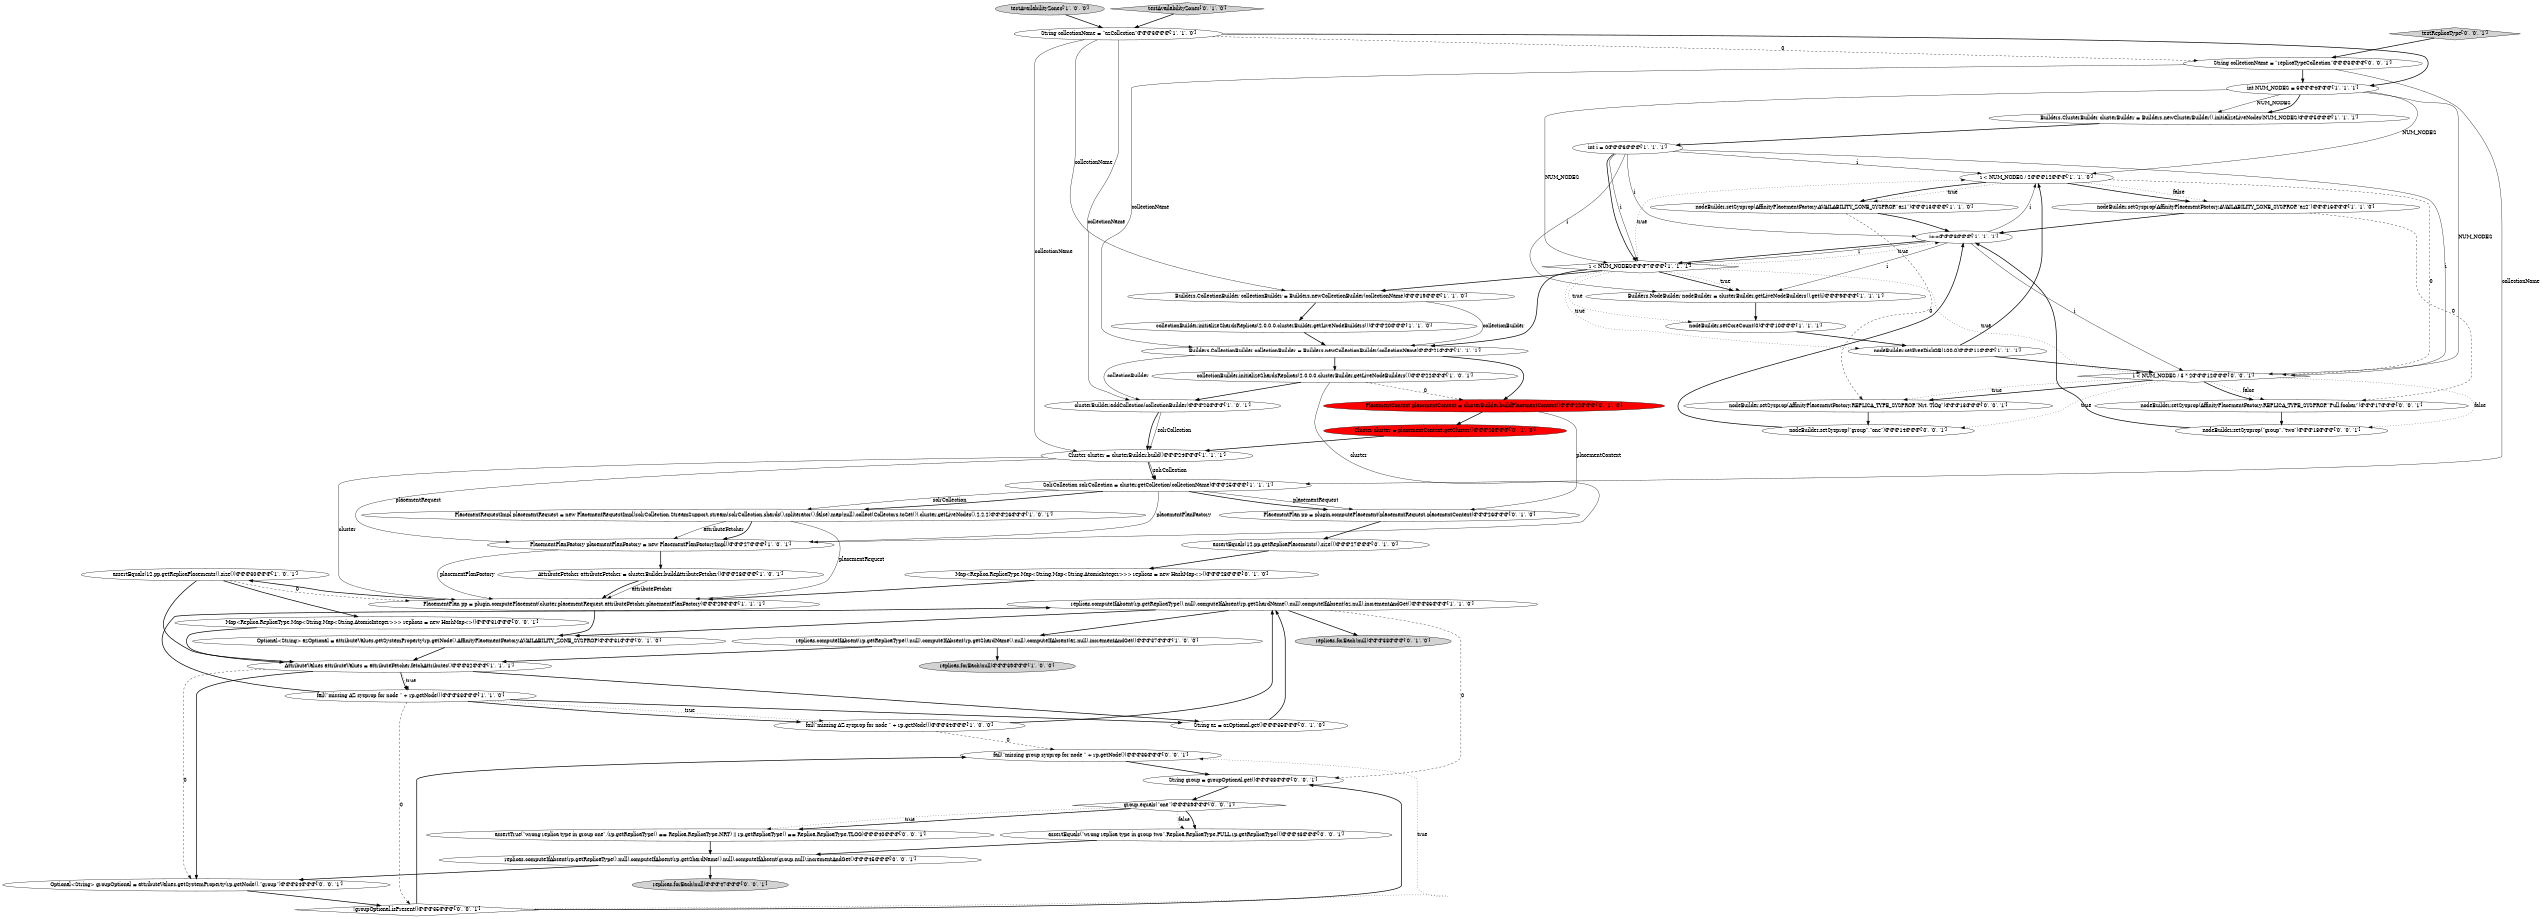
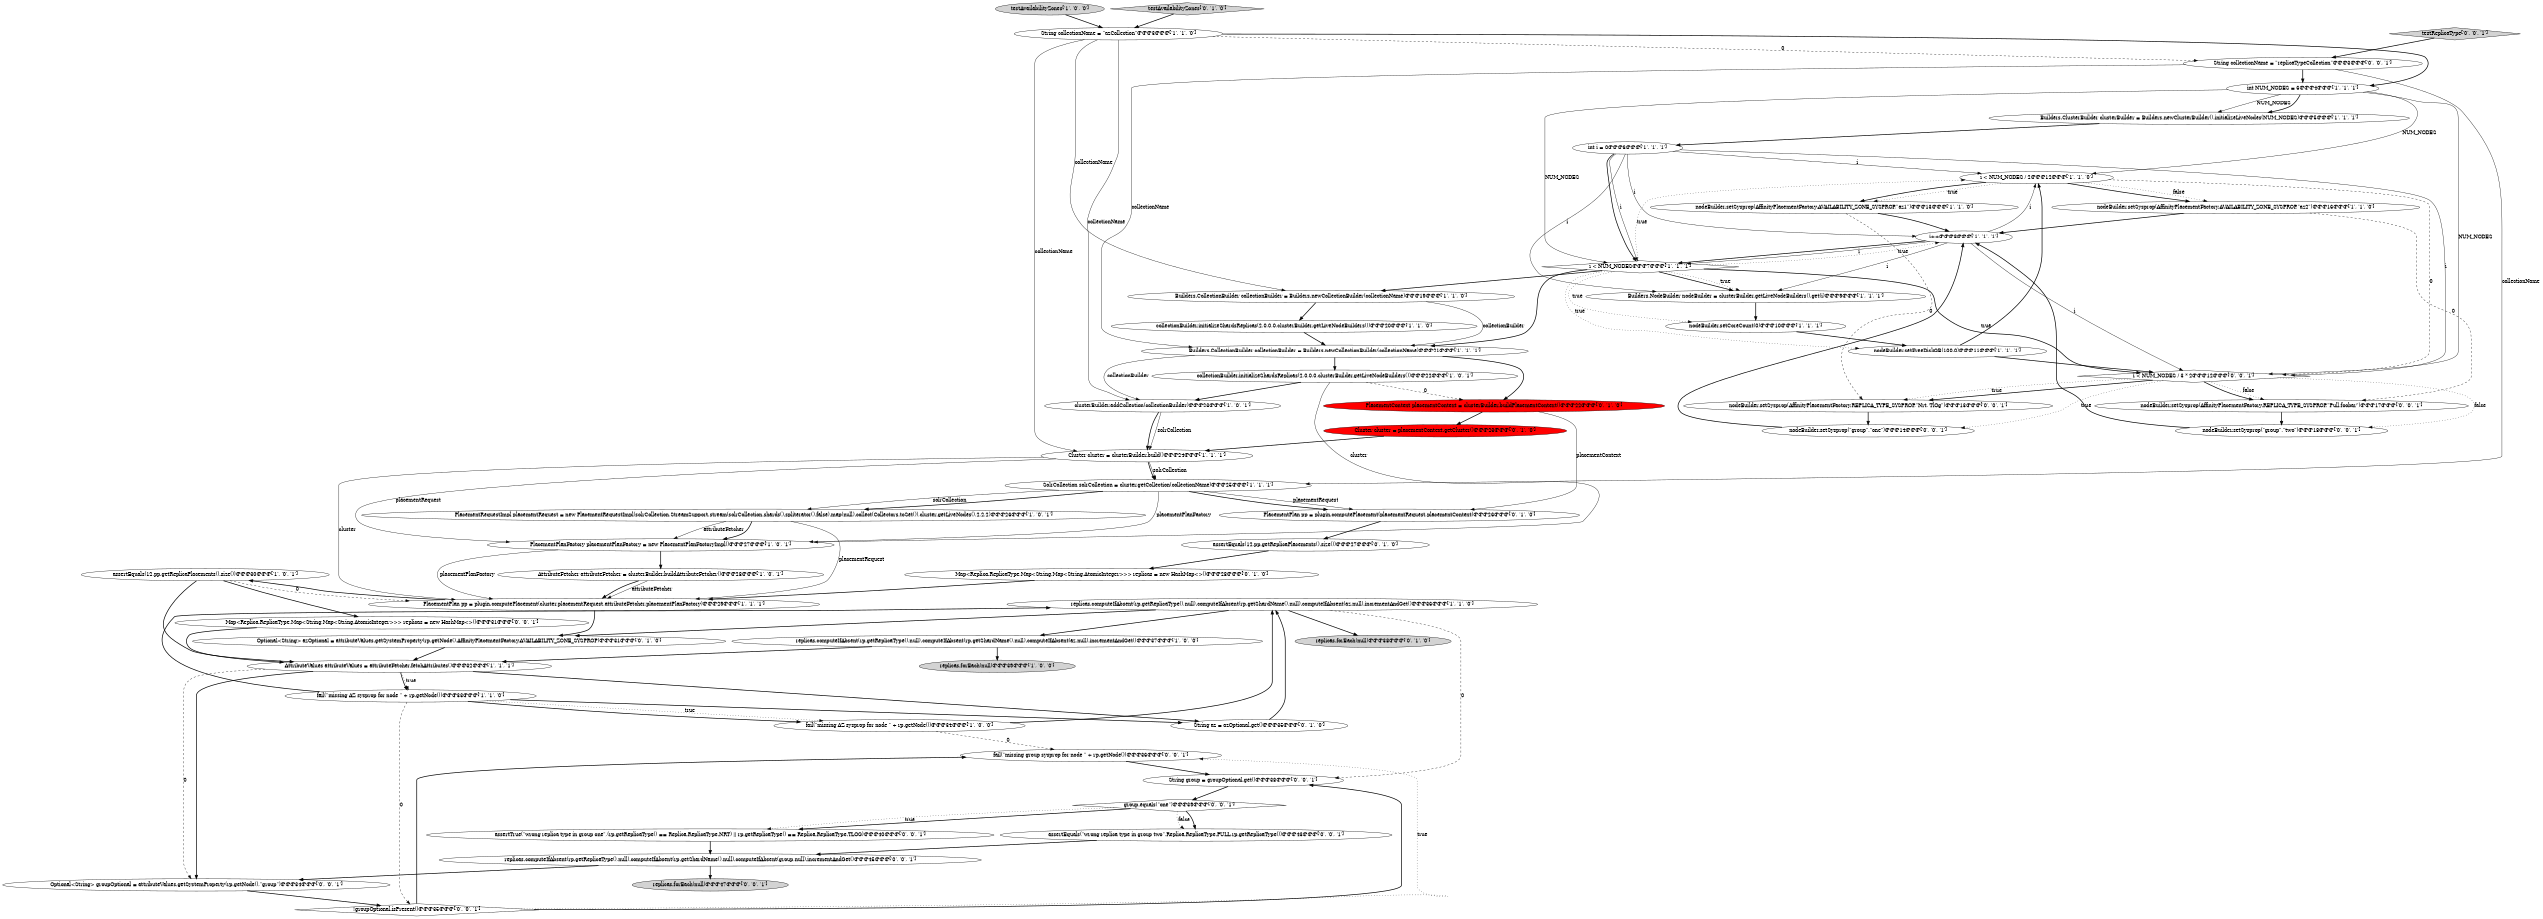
  digraph {
    node [fillcolor=white shape=ellipse style=filled]
    edge [style=bold]
    n1 [fillcolor=lightgray label="replicas.forEach(null)@@@38@@@['0', '1', '0']"]
    n2 [fillcolor=lightgray label="replicas.forEach(null)@@@39@@@['1', '0', '0']"]
    n3 [label="assertEquals(12,pp.getReplicaPlacements().size())@@@30@@@['1', '0', '1']"]
    n4 [label="Map<Replica.ReplicaType,Map<String,Map<String,AtomicInteger>>> replicas = new HashMap<>()@@@31@@@['0', '0', '1']"]
    n5 [label="AttributeValues attributeValues = attributeFetcher.fetchAttributes()@@@32@@@['1', '1', '1']"]
    n6 [label="PlacementPlan pp = plugin.computePlacement(cluster,placementRequest,attributeFetcher,placementPlanFactory)@@@29@@@['1', '1', '1']"]
    n7 [label="fail(\"missing AZ sysprop for node \" + rp.getNode())@@@33@@@['1', '1', '0']"]
    n8 [label="String az = azOptional.get()@@@35@@@['0', '1', '0']"]
    n9 [label="Optional<String> groupOptional = attributeValues.getSystemProperty(rp.getNode(),\"group\")@@@34@@@['0', '0', '1']"]
    n10 [label="Optional<String> azOptional = attributeValues.getSystemProperty(rp.getNode(),AffinityPlacementFactory.AVAILABILITY_ZONE_SYSPROP)@@@31@@@['0', '1', '0']"]
    n11 [fillcolor=red label="Cluster cluster = placementContext.getCluster()@@@23@@@['0', '1', '0']"]
    n12 [label="Cluster cluster = clusterBuilder.build()@@@24@@@['1', '1', '1']"]
    n13 [label="PlacementPlanFactory placementPlanFactory = new PlacementPlanFactoryImpl()@@@27@@@['1', '0', '1']"]
    n14 [label="SolrCollection solrCollection = cluster.getCollection(collectionName)@@@25@@@['1', '1', '1']"]
    n15 [label="collectionBuilder.initializeShardsReplicas(2,0,0,0,clusterBuilder.getLiveNodeBuilders())@@@20@@@['1', '1', '0']"]
    n16 [label="Builders.CollectionBuilder collectionBuilder = Builders.newCollectionBuilder(collectionName)@@@21@@@['1', '1', '1']"]
    n17 [fillcolor=red label="PlacementContext placementContext = clusterBuilder.buildPlacementContext()@@@22@@@['0', '1', '0']"]
    n18 [label="clusterBuilder.addCollection(collectionBuilder)@@@23@@@['1', '0', '1']"]
    n19 [label="collectionBuilder.initializeShardsReplicas(2,0,0,0,clusterBuilder.getLiveNodeBuilders())@@@22@@@['1', '0', '1']"]
    n20 [label="nodeBuilder.setSysprop(AffinityPlacementFactory.REPLICA_TYPE_SYSPROP,\"Pull,foobar\")@@@17@@@['0', '0', '1']"]
    n21 [label="nodeBuilder.setSysprop(\"group\",\"two\")@@@18@@@['0', '0', '1']"]
    n22 [label="i++@@@8@@@['1', '1', '1']"]
    n23 [label="PlacementRequestImpl placementRequest = new PlacementRequestImpl(solrCollection,StreamSupport.stream(solrCollection.shards().spliterator(),false).map(null).collect(Collectors.toSet()),cluster.getLiveNodes(),2,2,2)@@@26@@@['1', '0', '1']"]
    n24 [label="AttributeFetcher attributeFetcher = clusterBuilder.buildAttributeFetcher()@@@28@@@['1', '0', '1']"]
    n25 [label="fail(\"missing AZ sysprop for node \" + rp.getNode())@@@34@@@['1', '0', '0']"]
    n26 [label="replicas.computeIfAbsent(rp.getReplicaType(),null).computeIfAbsent(rp.getShardName(),null).computeIfAbsent(az,null).incrementAndGet()@@@36@@@['1', '1', '0']"]
    n27 [label="!groupOptional.isPresent()@@@35@@@['0', '0', '1']" shape=diamond]
    n28 [label="fail(\"missing group sysprop for node \" + rp.getNode())@@@36@@@['0', '0', '1']"]
    n29 [label="String group = groupOptional.get()@@@38@@@['0', '0', '1']"]
    n30 [label="replicas.computeIfAbsent(rp.getReplicaType(),null).computeIfAbsent(rp.getShardName(),null).computeIfAbsent(az,null).incrementAndGet()@@@37@@@['1', '0', '0']"]
    n31 [fillcolor=lightgray label="testAvailabilityZones['1', '0', '0']"]
    n32 [label="String collectionName = \"azCollection\"@@@3@@@['1', '1', '0']"]
    n33 [label="String collectionName = \"replicaTypeCollection\"@@@3@@@['0', '0', '1']"]
    n34 [label="Builders.CollectionBuilder collectionBuilder = Builders.newCollectionBuilder(collectionName)@@@19@@@['1', '1', '0']"]
    n35 [label="int NUM_NODES = 6@@@4@@@['1', '1', '1']"]
    n36 [label="PlacementPlan pp = plugin.computePlacement(placementRequest,placementContext)@@@26@@@['0', '1', '0']"]
    n37 [label="assertEquals(12,pp.getReplicaPlacements().size())@@@27@@@['0', '1', '0']"]
    n38 [label="nodeBuilder.setSysprop(AffinityPlacementFactory.AVAILABILITY_ZONE_SYSPROP,\"az1\")@@@13@@@['1', '1', '0']"]
    n39 [label="nodeBuilder.setSysprop(AffinityPlacementFactory.REPLICA_TYPE_SYSPROP,\"Nrt, TlOg\")@@@13@@@['0', '0', '1']"]
    n40 [label="nodeBuilder.setSysprop(\"group\",\"one\")@@@14@@@['0', '0', '1']"]
    n41 [label="i < NUM_NODES / 2@@@12@@@['1', '1', '0']"]
    n42 [label="Builders.NodeBuilder nodeBuilder = clusterBuilder.getLiveNodeBuilders().get(i)@@@9@@@['1', '1', '1']"]
    n43 [label="i < NUM_NODES@@@7@@@['1', '1', '1']" shape=diamond]
    n44 [label="i < NUM_NODES / 3 * 2@@@12@@@['0', '0', '1']" shape=diamond]
    n45 [label="Map<Replica.ReplicaType,Map<String,Map<String,AtomicInteger>>> replicas = new HashMap<>()@@@28@@@['0', '1', '0']"]
    n46 [label="int i = 0@@@6@@@['1', '1', '1']"]
    n47 [label="nodeBuilder.setSysprop(AffinityPlacementFactory.AVAILABILITY_ZONE_SYSPROP,\"az2\")@@@16@@@['1', '1', '0']"]
    n48 [label="nodeBuilder.setCoreCount(0)@@@10@@@['1', '1', '1']"]
    n49 [label="nodeBuilder.setFreeDiskGB(100.0)@@@11@@@['1', '1', '1']"]
    n50 [label="Builders.ClusterBuilder clusterBuilder = Builders.newClusterBuilder().initializeLiveNodes(NUM_NODES)@@@5@@@['1', '1', '1']"]
    n51 [fillcolor=lightgray label="testReplicaType['0', '0', '1']" shape=diamond]
    n52 [label="group.equals(\"one\")@@@39@@@['0', '0', '1']" shape=diamond]
    n53 [label="assertTrue(\"wrong replica type in group one\",(rp.getReplicaType() == Replica.ReplicaType.NRT) || rp.getReplicaType() == Replica.ReplicaType.TLOG)@@@40@@@['0', '0', '1']"]
    n54 [label="assertEquals(\"wrong replica type in group two\",Replica.ReplicaType.PULL,rp.getReplicaType())@@@43@@@['0', '0', '1']"]
    n55 [label="replicas.computeIfAbsent(rp.getReplicaType(),null).computeIfAbsent(rp.getShardName(),null).computeIfAbsent(group,null).incrementAndGet()@@@45@@@['0', '0', '1']"]
    n56 [fillcolor=lightgray label="replicas.forEach(null)@@@47@@@['0', '0', '1']"]
    n57 [fillcolor=lightgray label="testAvailabilityZones['0', '1', '0']" shape=diamond]
    n3 -> n4
    n3 -> n5
    n3 -> n6 [label=0 style=dashed]
    n4 -> n5
    n5 -> n7 [label=true style=dotted]
    n5 -> n7
    n5 -> n8
    n5 -> n9 [label=0 style=dashed]
    n5 -> n9
    n6 -> n3
    n6 -> n10
    n7 -> n8
    n7 -> n25 [label=true style=dotted]
    n7 -> n25
    n7 -> n26
    n7 -> n27 [label=0 style=dashed]
    n8 -> n26
    n9 -> n27
    n10 -> n5
    n11 -> n12
    n12 -> n6 [label=cluster style=solid]
    n12 -> n13 [label=placementRequest style=solid]
    n12 -> n14
    n12 -> n14 [label=solrCollection style=solid]
    n13 -> n6 [label=placementPlanFactory style=solid]
    n13 -> n24
    n14 -> n13 [label=placementPlanFactory style=solid]
    n14 -> n23 [label=solrCollection style=solid]
    n14 -> n23
    n14 -> n36 [label=placementRequest style=solid]
    n14 -> n36
    n15 -> n16
    n16 -> n17
    n16 -> n18 [label=collectionBuilder style=solid]
    n16 -> n19
    n17 -> n11
    n17 -> n36 [label=placementContext style=solid]
    n18 -> n12 [label=solrCollection style=solid]
    n18 -> n12
    n19 -> n13 [label=cluster style=solid]
    n19 -> n17 [label=0 style=dashed]
    n19 -> n18
    n20 -> n21
    n21 -> n22
    n22 -> n41 [label=i style=solid]
    n22 -> n42 [label=i style=solid]
    n22 -> n43
    n22 -> n43 [label=i style=solid]
    n22 -> n44 [label=i style=solid]
    n23 -> n6 [label=placementRequest style=solid]
    n23 -> n13 [label=attributeFetcher style=solid]
    n23 -> n13
    n24 -> n6 [label=attributeFetcher style=solid]
    n24 -> n6
    n25 -> n26
    n25 -> n28 [label=0 style=dashed]
    n26 -> n1
    n26 -> n10
    n26 -> n29 [label=0 style=dashed]
    n26 -> n30
    n27 -> n28
    n27 -> n28 [label=true style=dotted]
    n27 -> n29
    n28 -> n29
    n29 -> n52
    n30 -> n2
    n30 -> n5
    n31 -> n32
    n32 -> n12 [label=collectionName style=solid]
    n32 -> n18 [label=collectionName style=solid]
    n32 -> n33 [label=0 style=dashed]
    n32 -> n34 [label=collectionName style=solid]
    n32 -> n35
    n33 -> n14 [label=collectionName style=solid]
    n33 -> n16 [label=collectionName style=solid]
    n33 -> n35
    n34 -> n15
    n34 -> n16 [label=collectionBuilder style=solid]
    n35 -> n41 [label=NUM_NODES style=solid]
    n35 -> n43 [label=NUM_NODES style=solid]
    n35 -> n44 [label=NUM_NODES style=solid]
    n35 -> n50 [label=NUM_NODES style=solid]
    n35 -> n50
    n36 -> n37
    n37 -> n45
    n38 -> n22
    n38 -> n39 [label=0 style=dashed]
    n39 -> n40
    n40 -> n22
    n41 -> n38 [label=true style=dotted]
    n41 -> n38
    n41 -> n44 [label=0 style=dashed]
    n41 -> n47 [label=false style=dotted]
    n41 -> n47
    n42 -> n48
    n43 -> n16
    n43 -> n22 [label=true style=dotted]
    n43 -> n34
    n43 -> n41 [label=true style=dotted]
    n43 -> n42
    n43 -> n42 [label=true style=dotted]
-   n43 -> n44 [label=true style=dotted]
+   n43 -> n44 [label=true]
    n43 -> n48 [label=true style=dotted]
    n43 -> n49 [label=true style=dotted]
    n44 -> n20 [label=false style=dotted]
    n44 -> n20
    n44 -> n21 [label=false style=dotted]
    n44 -> n39 [label=true style=dotted]
    n44 -> n39
    n44 -> n40 [label=true style=dotted]
    n45 -> n6
    n46 -> n22 [label=i style=solid]
    n46 -> n41 [label=i style=solid]
    n46 -> n42 [label=i style=solid]
    n46 -> n43 [label=i style=solid]
    n46 -> n43
    n46 -> n44 [label=i style=solid]
    n47 -> n20 [label=0 style=dashed]
    n47 -> n22
    n48 -> n49
    n49 -> n41
    n49 -> n44
    n50 -> n46
    n51 -> n33
    n52 -> n53
    n52 -> n53 [label=true style=dotted]
    n52 -> n54
    n52 -> n54 [label=false style=dotted]
    n53 -> n55
    n54 -> n55
    n55 -> n9
    n55 -> n56
    n57 -> n32
  }
